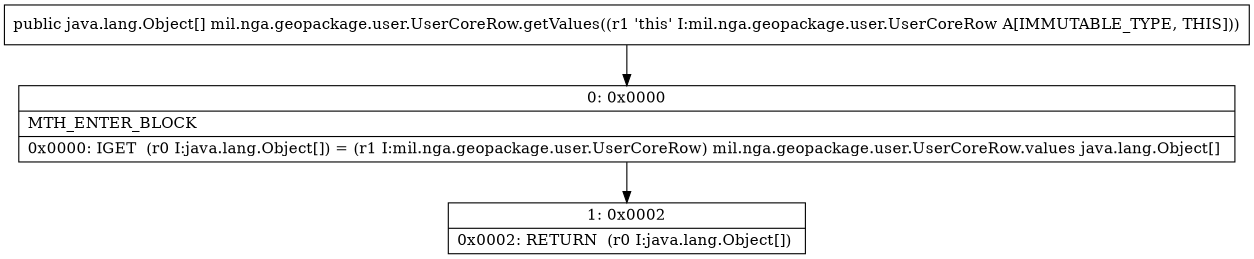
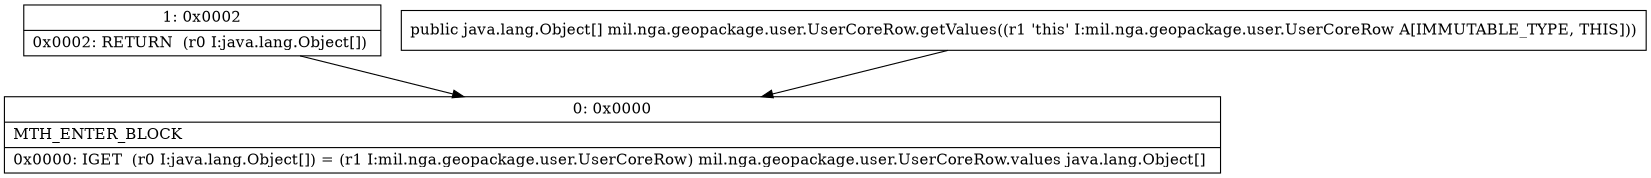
  digraph {
    node [shape=record]
    n1 [label="{0\:\ 0x0000|MTH_ENTER_BLOCK\l|0x0000: IGET  (r0 I:java.lang.Object[]) = (r1 I:mil.nga.geopackage.user.UserCoreRow) mil.nga.geopackage.user.UserCoreRow.values java.lang.Object[] \l}"]
    n2 [label="{1\:\ 0x0002|0x0002: RETURN  (r0 I:java.lang.Object[]) \l}"]
    n3 [label="{public java.lang.Object[] mil.nga.geopackage.user.UserCoreRow.getValues((r1 'this' I:mil.nga.geopackage.user.UserCoreRow A[IMMUTABLE_TYPE, THIS])) }"]
-   n1 -> n2
+   n2 -> n1
    n3 -> n1
  }
